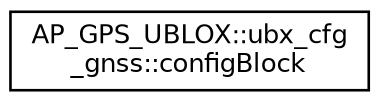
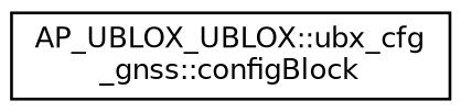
  digraph {
    rankdir=LR
-   n1 [color=black fillcolor=white fontname=Helvetica fontsize=10 height=0.2 label="AP_GPS_UBLOX::ubx_cfg\l_gnss::configBlock" shape=record style=filled width=0.4]
+   n1 [color=black fillcolor=white fontname=Helvetica fontsize=10 height=0.2 label="AP_UBLOX_UBLOX::ubx_cfg\l_gnss::configBlock" shape=record style=filled width=0.4]
  }
